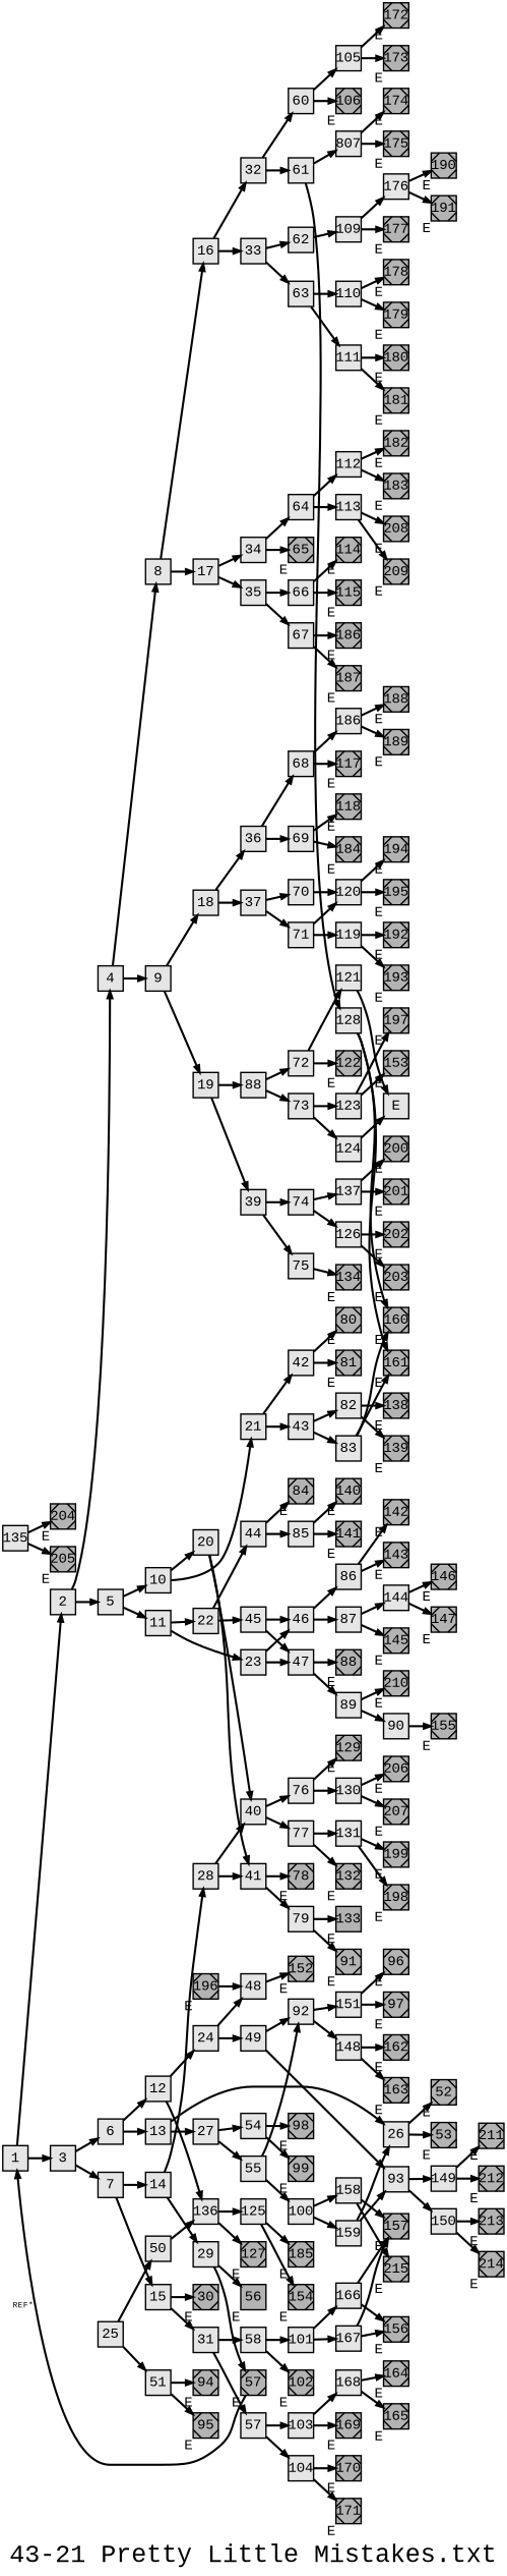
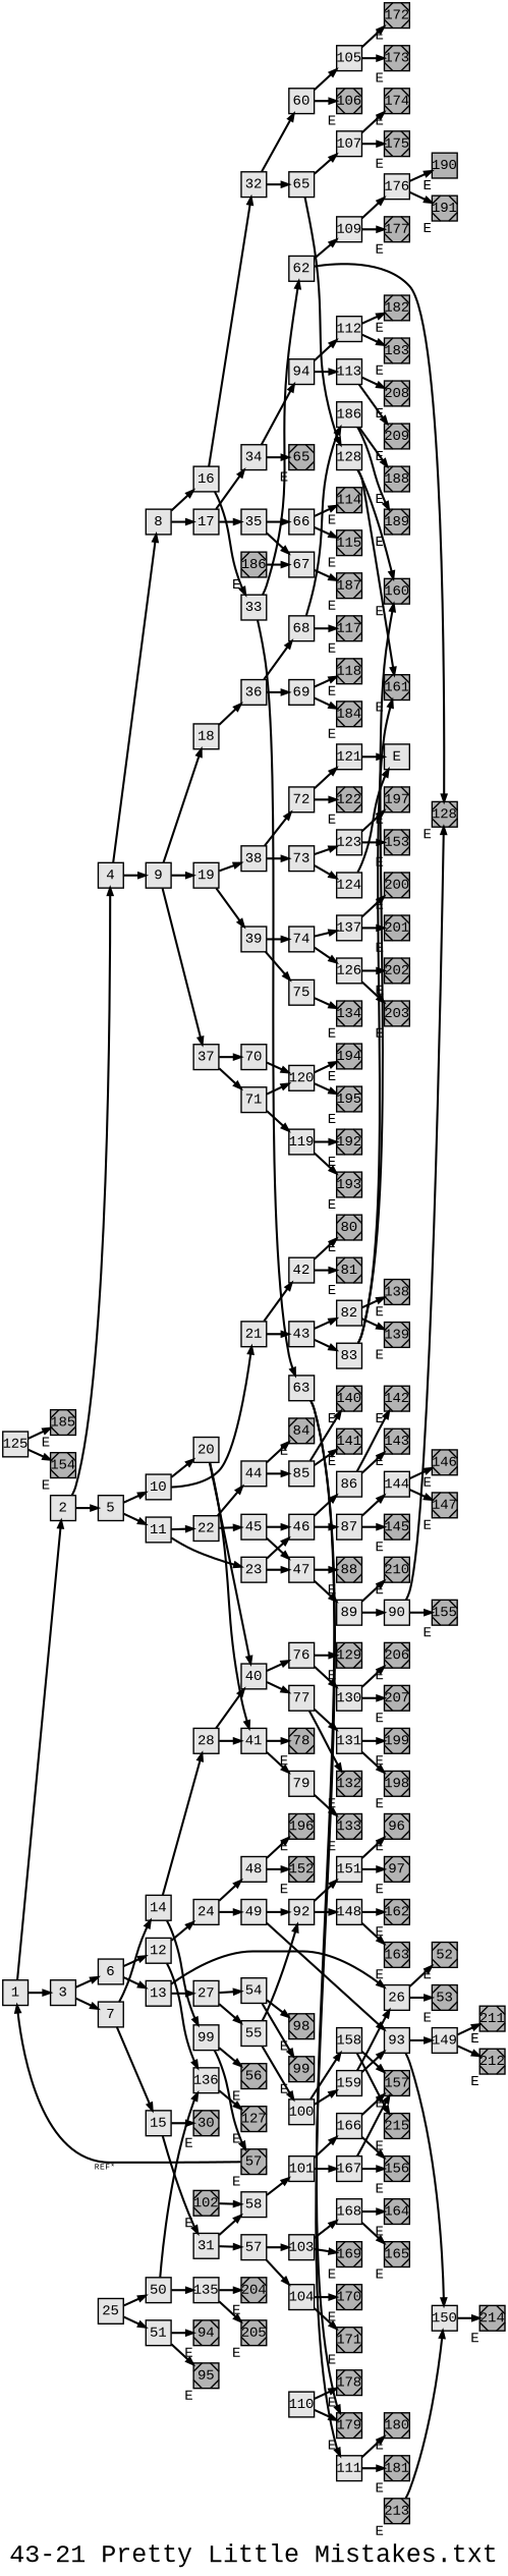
  digraph {
    fontname="Liberation Mono"
    fontsize=36
    label="43-21 Pretty Little Mistakes.txt"
    nodesep=0.35
    ordering=out
    rankdir=LR
    ranksep=0.45
    node [fillcolor=grey90 fixedsize=true fontname="Liberation Mono" fontsize=20 labelfloat=true margin="0,0" penwidth=2 regular=true shape=rect style=filled]
    edge [fontname="Liberation Mono" fontsize=12 labelfloat=true penwidth=3]
    1
    2
    3
    4
    5
    6
    7
    8
    9
    10
    11
    12
    13
    14
    15
    16
    17
    18
    19
    20
    21
    22
    23
    24
    136
    26
    27
    28
-   29
+   29 [label=99]
    30 [fillcolor=grey70 shape=Msquare xlabel=E]
    31
    32
    33
    34
    35
    36
    37
-   38 [label=88]
+   38
    39
    40
    41
    42
    43
    44
    45
    46
    47
    48
    49
    25
    50
    51
    52 [fillcolor=grey70 shape=Msquare xlabel=E]
    53 [fillcolor=grey70 shape=Msquare xlabel=E]
    54
    55
-   56 [fillcolor=grey70 shape=box xlabel=E]
+   56 [fillcolor=grey70 shape=Msquare xlabel=E]
    57 [fillcolor=grey70 shape=Msquare xlabel=E]
    58
    n60 [label=57]
    60
-   61
+   61 [label=65]
    62
    63
-   64
+   64 [label=94]
    65 [fillcolor=grey70 shape=Msquare xlabel=E]
    66
    67
    68
    69
    70
    71
    72
    73
    74
    75
    76
    77
    78 [fillcolor=grey70 shape=Msquare xlabel=E]
    79
    80 [fillcolor=grey70 shape=Msquare xlabel=E]
    81 [fillcolor=grey70 shape=Msquare xlabel=E]
    82
    83
    84 [fillcolor=grey70 shape=Msquare xlabel=E]
    85
    86
    87
    88 [fillcolor=grey70 shape=Msquare xlabel=E]
    89
    196 [fillcolor=grey70 shape=Msquare xlabel=E]
    152 [fillcolor=grey70 shape=Msquare xlabel=E]
    92
    93
    135
    94 [fillcolor=grey70 shape=Msquare xlabel=E]
    95 [fillcolor=grey70 shape=Msquare xlabel=E]
    98 [fillcolor=grey70 shape=Msquare xlabel=E]
    99 [fillcolor=grey70 shape=Msquare xlabel=E]
    100
    101
    102 [fillcolor=grey70 shape=Msquare xlabel=E]
    103
    104
    105
    106 [fillcolor=grey70 shape=Msquare xlabel=E]
-   107 [label=807]
+   107
    n108 [label=128]
    109
+   128 [fillcolor=grey70 shape=Msquare xlabel=E]
    110
    111
    112
    113
    114 [fillcolor=grey70 shape=Msquare xlabel=E]
    115 [fillcolor=grey70 shape=Msquare xlabel=E]
    186 [fillcolor=grey70 shape=Msquare xlabel=E]
    187 [fillcolor=grey70 shape=Msquare xlabel=E]
    n119 [label=186]
    117 [fillcolor=grey70 shape=Msquare xlabel=E]
    118 [fillcolor=grey70 shape=Msquare xlabel=E]
    184 [fillcolor=grey70 shape=Msquare xlabel=E]
    120
    119
    121
    122 [fillcolor=grey70 shape=Msquare xlabel=E]
    123
    124
    137
    126
    134 [fillcolor=grey70 shape=Msquare xlabel=E]
    129 [fillcolor=grey70 shape=Msquare xlabel=E]
    130
    131
    132 [fillcolor=grey70 shape=Msquare xlabel=E]
-   133 [fillcolor=grey70 shape=box xlabel=E]
-   91 [fillcolor=grey70 shape=Msquare xlabel=E]
+   133 [fillcolor=grey70 shape=Msquare xlabel=E]
    138 [fillcolor=grey70 shape=Msquare xlabel=E]
    139 [fillcolor=grey70 shape=Msquare xlabel=E]
    160 [fillcolor=grey70 shape=Msquare xlabel=E]
    161 [fillcolor=grey70 shape=Msquare xlabel=E]
    140 [fillcolor=grey70 shape=Msquare xlabel=E]
    141 [fillcolor=grey70 shape=Msquare xlabel=E]
    142 [fillcolor=grey70 shape=Msquare xlabel=E]
    143 [fillcolor=grey70 shape=Msquare xlabel=E]
    144
    145 [fillcolor=grey70 shape=Msquare xlabel=E]
    210 [fillcolor=grey70 shape=Msquare xlabel=E]
    90
    151
    148
    149
    150
    125
    127 [fillcolor=grey70 shape=Msquare xlabel=E]
    204 [fillcolor=grey70 shape=Msquare xlabel=E]
    205 [fillcolor=grey70 shape=Msquare xlabel=E]
    158
    159
    166
    167
    168
    169 [fillcolor=grey70 shape=Msquare xlabel=E]
    170 [fillcolor=grey70 shape=Msquare xlabel=E]
    171 [fillcolor=grey70 shape=Msquare xlabel=E]
    172 [fillcolor=grey70 shape=Msquare xlabel=E]
    173 [fillcolor=grey70 shape=Msquare xlabel=E]
    174 [fillcolor=grey70 shape=Msquare xlabel=E]
    175 [fillcolor=grey70 shape=Msquare xlabel=E]
    176
    177 [fillcolor=grey70 shape=Msquare xlabel=E]
    178 [fillcolor=grey70 shape=Msquare xlabel=E]
    179 [fillcolor=grey70 shape=Msquare xlabel=E]
    180 [fillcolor=grey70 shape=Msquare xlabel=E]
    181 [fillcolor=grey70 shape=Msquare xlabel=E]
    182 [fillcolor=grey70 shape=Msquare xlabel=E]
    183 [fillcolor=grey70 shape=Msquare xlabel=E]
    208 [fillcolor=grey70 shape=Msquare xlabel=E]
    209 [fillcolor=grey70 shape=Msquare xlabel=E]
    188 [fillcolor=grey70 shape=Msquare xlabel=E]
    189 [fillcolor=grey70 shape=Msquare xlabel=E]
    192 [fillcolor=grey70 shape=Msquare xlabel=E]
    193 [fillcolor=grey70 shape=Msquare xlabel=E]
    194 [fillcolor=grey70 shape=Msquare xlabel=E]
    195 [fillcolor=grey70 shape=Msquare xlabel=E]
    E
    197 [fillcolor=grey70 shape=Msquare xlabel=E]
    153 [fillcolor=grey70 shape=Msquare xlabel=E]
    200 [fillcolor=grey70 shape=Msquare xlabel=E]
    201 [fillcolor=grey70 shape=Msquare xlabel=E]
    202 [fillcolor=grey70 shape=Msquare xlabel=E]
    203 [fillcolor=grey70 shape=Msquare xlabel=E]
    206 [fillcolor=grey70 shape=Msquare xlabel=E]
    207 [fillcolor=grey70 shape=Msquare xlabel=E]
    199 [fillcolor=grey70 shape=Msquare xlabel=E]
    198 [fillcolor=grey70 shape=Msquare xlabel=E]
    146 [fillcolor=grey70 shape=Msquare xlabel=E]
    147 [fillcolor=grey70 shape=Msquare xlabel=E]
    155 [fillcolor=grey70 shape=Msquare xlabel=E]
    96 [fillcolor=grey70 shape=Msquare xlabel=E]
    97 [fillcolor=grey70 shape=Msquare xlabel=E]
    162 [fillcolor=grey70 shape=Msquare xlabel=E]
    163 [fillcolor=grey70 shape=Msquare xlabel=E]
    211 [fillcolor=grey70 shape=Msquare xlabel=E]
    212 [fillcolor=grey70 shape=Msquare xlabel=E]
    213 [fillcolor=grey70 shape=Msquare xlabel=E]
    214 [fillcolor=grey70 shape=Msquare xlabel=E]
    185 [fillcolor=grey70 shape=Msquare xlabel=E]
    154 [fillcolor=grey70 shape=Msquare xlabel=E]
    157 [fillcolor=grey70 shape=Msquare xlabel=E]
    215 [fillcolor=grey70 shape=Msquare xlabel=E]
    156 [fillcolor=grey70 shape=Msquare xlabel=E]
    164 [fillcolor=grey70 shape=Msquare xlabel=E]
    165 [fillcolor=grey70 shape=Msquare xlabel=E]
-   190 [fillcolor=grey70 shape=Msquare xlabel=E]
+   190 [fillcolor=grey70 shape=box xlabel=E]
    191 [fillcolor=grey70 shape=Msquare xlabel=E]
    1 -> 2
    1 -> 3
    2 -> 4
    2 -> 5
    3 -> 6
    3 -> 7
    4 -> 8
    4 -> 9
    5 -> 10
    5 -> 11
    6 -> 12
    6 -> 13
    7 -> 14
    7 -> 15
    8 -> 16
    8 -> 17
    9 -> 18
    9 -> 19
    10 -> 20
    10 -> 21
    11 -> 22
    11 -> 23
    12 -> 24
    12 -> 136
    13 -> 26
    13 -> 27
    14 -> 28
    14 -> 29
    15 -> 30
    15 -> 31
    16 -> 32
    16 -> 33
    17 -> 34
    17 -> 35
    18 -> 36
-   18 -> 37
+   9 -> 37
    19 -> 38
    19 -> 39
    20 -> 40
    20 -> 41
    21 -> 42
    21 -> 43
    22 -> 44
    22 -> 45
    23 -> 46
    23 -> 47
    24 -> 48
    24 -> 49
-   136 -> 125
    136 -> 127
    26 -> 52
    26 -> 53
    27 -> 54
    27 -> 55
    28 -> 40
    28 -> 41
    29 -> 56
    29 -> 57
    31 -> 58
    31 -> n60
    32 -> 60
    32 -> 61
    33 -> 62
    33 -> 63
    34 -> 64
    34 -> 65
    35 -> 66
    35 -> 67
    36 -> 68
    36 -> 69
    37 -> 70
    37 -> 71
    38 -> 72
    38 -> 73
    39 -> 74
    39 -> 75
    40 -> 76
    40 -> 77
    41 -> 78
    41 -> 79
    42 -> 80
    42 -> 81
    43 -> 82
    43 -> 83
    44 -> 84
    44 -> 85
    45 -> 46
    45 -> 47
    46 -> 86
    46 -> 87
    47 -> 88
    47 -> 89
-   196 -> 48
+   48 -> 196
    48 -> 152
    49 -> 92
    49 -> 93
    25 -> 50
    25 -> 51
    50 -> 136
+   50 -> 135
    51 -> 94
    51 -> 95
    54 -> 98
    54 -> 99
    55 -> 92
    55 -> 100
    57 -> 1 [xlabel="REF*"]
    58 -> 101
-   58 -> 102
+   102 -> 58
    n60 -> 103
    n60 -> 104
    60 -> 105
    60 -> 106
    61 -> 107
    61 -> n108
    62 -> 109
-   63 -> 110
+   62 -> 128
+   63 -> 179
    63 -> 111
    64 -> 112
    64 -> 113
    66 -> 114
    66 -> 115
-   67 -> 186
+   186 -> 67
    67 -> 187
    68 -> n119
    68 -> 117
    69 -> 118
    69 -> 184
    70 -> 120
    71 -> 120
    71 -> 119
    72 -> 121
    72 -> 122
    73 -> 123
    73 -> 124
    74 -> 137
    74 -> 126
    75 -> 134
    76 -> 129
    76 -> 130
    77 -> 131
    77 -> 132
    79 -> 133
-   79 -> 91
    82 -> 138
    82 -> 139
    83 -> 160
    83 -> 161
    85 -> 140
    85 -> 141
    86 -> 142
    86 -> 143
    87 -> 144
    87 -> 145
    89 -> 210
    89 -> 90
    92 -> 151
    92 -> 148
    93 -> 149
    93 -> 150
    135 -> 204
    135 -> 205
    100 -> 158
    100 -> 159
    101 -> 166
    101 -> 167
    103 -> 168
    103 -> 169
    104 -> 170
    104 -> 171
    105 -> 172
    105 -> 173
    107 -> 174
    107 -> 175
    n108 -> 160
    n108 -> 161
    109 -> 176
    109 -> 177
    110 -> 178
    110 -> 179
    111 -> 180
    111 -> 181
    112 -> 182
    112 -> 183
    113 -> 208
    113 -> 209
    n119 -> 188
    n119 -> 189
    120 -> 194
    120 -> 195
    119 -> 192
    119 -> 193
    121 -> E
    123 -> 197
    123 -> 153
    124 -> E
    137 -> 200
    137 -> 201
    126 -> 202
    126 -> 203
    130 -> 206
    130 -> 207
    131 -> 199
    131 -> 198
    144 -> 146
    144 -> 147
+   90 -> 128
    90 -> 155
    151 -> 96
    151 -> 97
    148 -> 162
    148 -> 163
    149 -> 211
    149 -> 212
-   150 -> 213
+   213 -> 150
    150 -> 214
    125 -> 185
    125 -> 154
    158 -> 157
    158 -> 215
    159 -> 26
    159 -> 93
    166 -> 157
    166 -> 156
    167 -> 157
    167 -> 156
    168 -> 164
    168 -> 165
    176 -> 190
    176 -> 191
  }
